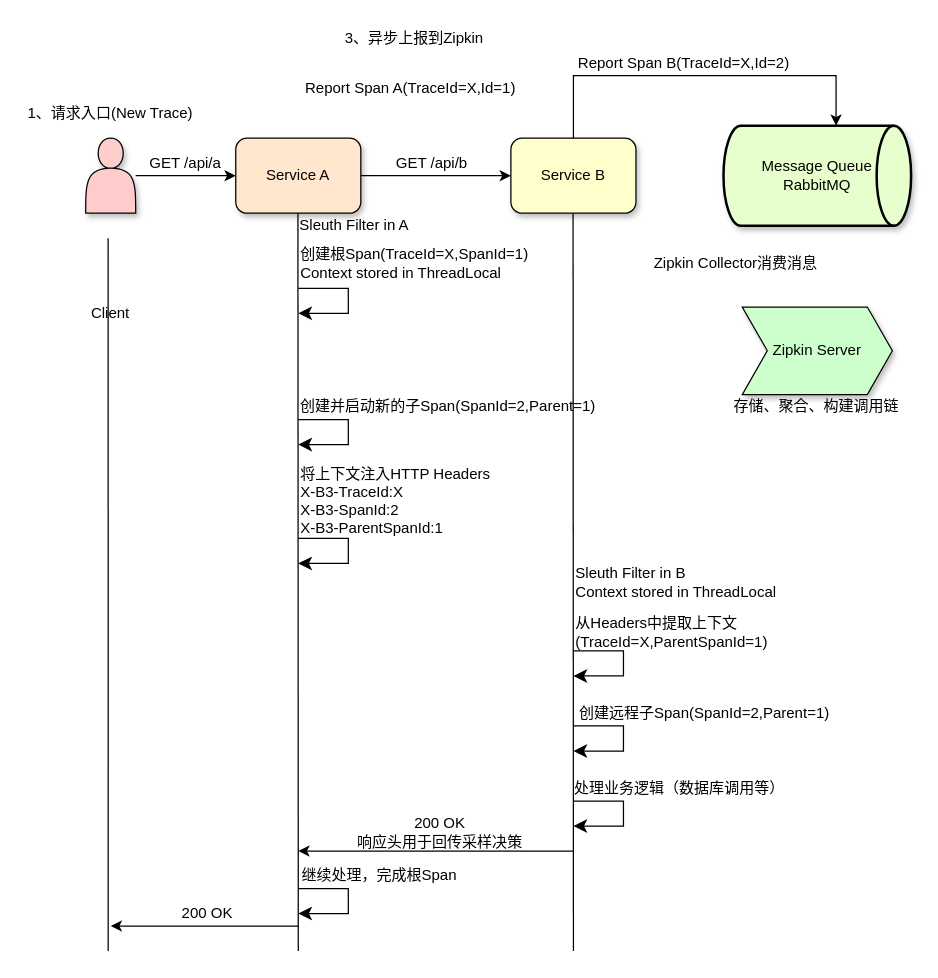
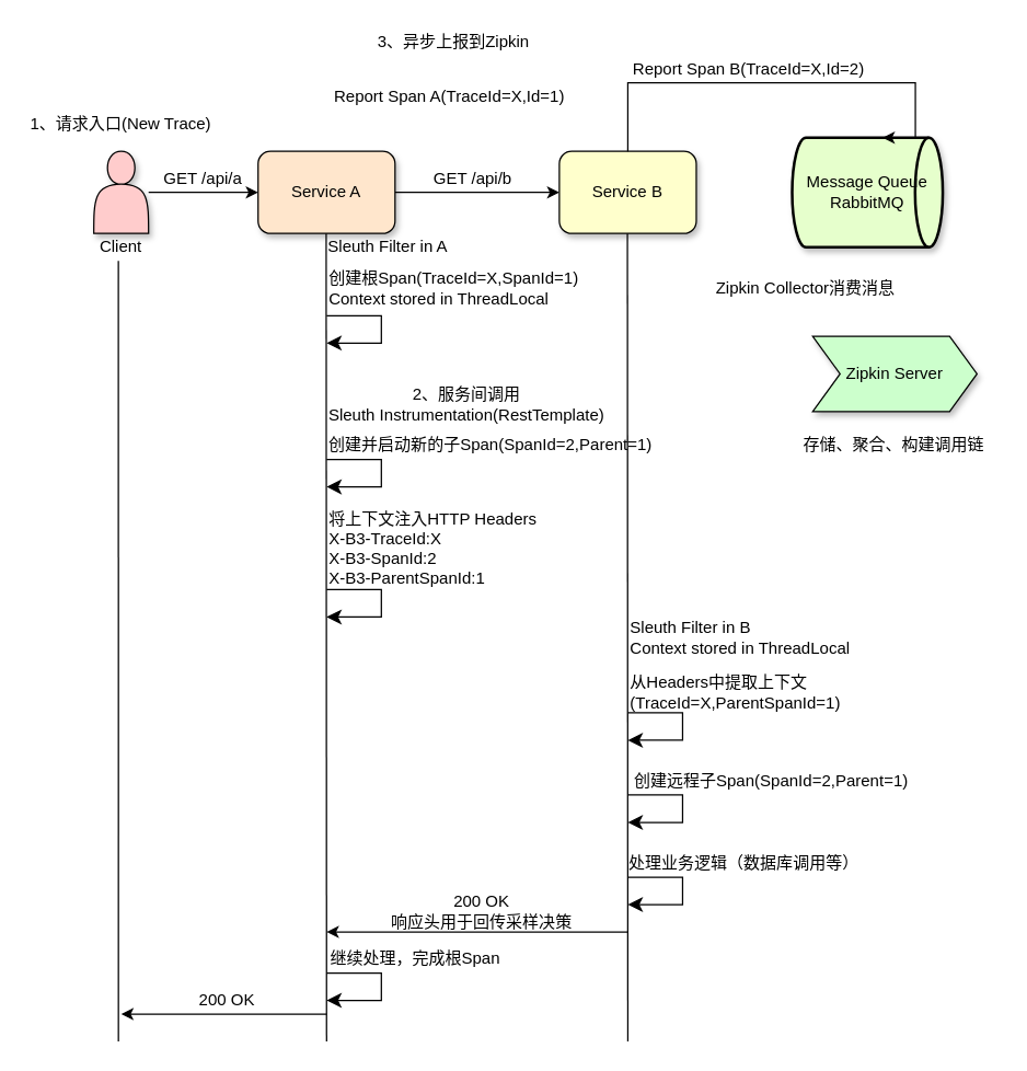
  <mxCell id="0" />
  <mxCell id="1" parent="0" />
  <mxCell id="2" value="" style="group" vertex="1" connectable="0" parent="1"><mxGeometry x="20" y="20" width="708" height="740" as="geometry" /></mxCell>
  <mxCell id="3" style="edgeStyle=orthogonalEdgeStyle;rounded=0;orthogonalLoop=1;jettySize=auto;html=1;entryX=0;entryY=0.5;entryDx=0;entryDy=0;" edge="1" parent="2" source="4" target="7"><mxGeometry relative="1" as="geometry" /></mxCell>
  <mxCell id="4" value="" style="shape=actor;whiteSpace=wrap;html=1;fillColor=#FFCCCC;shadow=1;" vertex="1" parent="2"><mxGeometry x="48" y="90" width="40" height="60" as="geometry" /></mxCell>
- <mxCell id="5" value="Client" style="text;strokeColor=none;align=center;fillColor=none;html=1;verticalAlign=middle;whiteSpace=wrap;rounded=0;" vertex="1" parent="2"><mxGeometry x="48" y="220" width="40" height="20" as="geometry" /></mxCell>
+ <mxCell id="5" value="Client" style="text;strokeColor=none;align=center;fillColor=none;html=1;verticalAlign=middle;whiteSpace=wrap;rounded=0;" vertex="1" parent="2"><mxGeometry x="48" y="150" width="40" height="20" as="geometry" /></mxCell>
  <mxCell id="6" style="edgeStyle=orthogonalEdgeStyle;rounded=0;orthogonalLoop=1;jettySize=auto;html=1;entryX=0;entryY=0.5;entryDx=0;entryDy=0;" edge="1" parent="2" source="7" target="9"><mxGeometry relative="1" as="geometry" /></mxCell>
  <mxCell id="7" value="Service A" style="rounded=1;whiteSpace=wrap;html=1;fillColor=#FFE6CC;shadow=1;" vertex="1" parent="2"><mxGeometry x="168" y="90" width="100" height="60" as="geometry" /></mxCell>
  <mxCell id="8" style="edgeStyle=orthogonalEdgeStyle;rounded=0;orthogonalLoop=1;jettySize=auto;html=1;" edge="1" parent="2"><mxGeometry relative="1" as="geometry"><mxPoint x="438" y="660" as="sourcePoint" /><mxPoint x="218" y="660" as="targetPoint" /></mxGeometry></mxCell>
  <mxCell id="9" value="Service B" style="rounded=1;whiteSpace=wrap;html=1;fillColor=#FFFFCC;shadow=1;" vertex="1" parent="2"><mxGeometry x="388" y="90" width="100" height="60" as="geometry" /></mxCell>
- <mxCell id="10" value="Zipkin Server" style="shape=step;perimeter=stepPerimeter;whiteSpace=wrap;html=1;fixedSize=1;fillColor=#CCFFCC;shadow=1;" vertex="1" parent="2"><mxGeometry x="573" y="225" width="120" height="70" as="geometry" /></mxCell>
- <mxCell id="11" value="Message Queue&lt;br&gt;RabbitMQ" style="strokeWidth=2;html=1;shape=mxgraph.flowchart.direct_data;whiteSpace=wrap;fillColor=#E6FFCC;shadow=1;" vertex="1" parent="2"><mxGeometry x="558" y="80" width="150" height="80" as="geometry" /></mxCell>
+ <mxCell id="10" value="Zipkin Server" style="shape=step;perimeter=stepPerimeter;whiteSpace=wrap;html=1;fixedSize=1;fillColor=#CCFFCC;shadow=1;" vertex="1" parent="2"><mxGeometry x="573" y="225" width="120" height="55" as="geometry" /></mxCell>
+ <mxCell id="11" value="Message Queue&lt;br&gt;RabbitMQ" style="strokeWidth=2;html=1;shape=mxgraph.flowchart.direct_data;whiteSpace=wrap;fillColor=#E6FFCC;shadow=1;" vertex="1" parent="2"><mxGeometry x="558" y="80" width="110" height="80" as="geometry" /></mxCell>
  <mxCell id="12" value="1、请求入口(New Trace)" style="text;strokeColor=none;align=center;fillColor=none;html=1;verticalAlign=middle;whiteSpace=wrap;rounded=0;" vertex="1" parent="2"><mxGeometry y="60" width="136" height="20" as="geometry" /></mxCell>
  <mxCell id="13" value="GET /api/a" style="text;strokeColor=none;align=center;fillColor=none;html=1;verticalAlign=middle;whiteSpace=wrap;rounded=0;" vertex="1" parent="2"><mxGeometry x="98" y="100" width="60" height="20" as="geometry" /></mxCell>
  <mxCell id="14" value="创建根Span(TraceId=X,SpanId=1)&lt;br&gt;Context stored in ThreadLocal" style="text;strokeColor=none;align=left;fillColor=none;html=1;verticalAlign=middle;whiteSpace=wrap;rounded=0;" vertex="1" parent="2"><mxGeometry x="218" y="170" width="185" height="40" as="geometry" /></mxCell>
  <mxCell id="15" value="Sleuth Filter in A" style="text;strokeColor=none;align=center;fillColor=none;html=1;verticalAlign=middle;whiteSpace=wrap;rounded=0;" vertex="1" parent="2"><mxGeometry x="218" y="150" width="90" height="20" as="geometry" /></mxCell>
+ <mxCell id="16" value="2、服务间调用&lt;br&gt;Sleuth Instrumentation(RestTemplate)" style="text;strokeColor=none;align=center;fillColor=none;html=1;verticalAlign=middle;whiteSpace=wrap;rounded=0;" vertex="1" parent="2"><mxGeometry x="218" y="260" width="205" height="30" as="geometry" /></mxCell>
  <mxCell id="17" value="GET /api/b" style="text;strokeColor=none;align=center;fillColor=none;html=1;verticalAlign=middle;whiteSpace=wrap;rounded=0;" vertex="1" parent="2"><mxGeometry x="294.75" y="100" width="60" height="20" as="geometry" /></mxCell>
  <mxCell id="18" value="" style="endArrow=none;html=1;rounded=0;" edge="1" parent="2"><mxGeometry width="50" height="50" relative="1" as="geometry"><mxPoint x="66" y="740" as="sourcePoint" /><mxPoint x="65.96" y="170" as="targetPoint" /></mxGeometry></mxCell>
  <mxCell id="19" value="" style="endArrow=none;html=1;rounded=0;" edge="1" parent="2"><mxGeometry width="50" height="50" relative="1" as="geometry"><mxPoint x="218" y="740" as="sourcePoint" /><mxPoint x="217.71" y="150" as="targetPoint" /></mxGeometry></mxCell>
  <mxCell id="20" value="" style="endArrow=none;html=1;rounded=0;" edge="1" parent="2"><mxGeometry width="50" height="50" relative="1" as="geometry"><mxPoint x="438" y="740" as="sourcePoint" /><mxPoint x="437.71" y="150" as="targetPoint" /></mxGeometry></mxCell>
  <mxCell id="21" value="" style="edgeStyle=elbowEdgeStyle;elbow=horizontal;endArrow=classic;html=1;curved=0;rounded=0;endSize=8;startSize=8;" edge="1" parent="2"><mxGeometry width="50" height="50" relative="1" as="geometry"><mxPoint x="218" y="210" as="sourcePoint" /><mxPoint x="218" y="230" as="targetPoint" /><Array as="points"><mxPoint x="258" y="215" /></Array></mxGeometry></mxCell>
  <mxCell id="22" value="" style="edgeStyle=elbowEdgeStyle;elbow=horizontal;endArrow=classic;html=1;curved=0;rounded=0;endSize=8;startSize=8;" edge="1" parent="2"><mxGeometry width="50" height="50" relative="1" as="geometry"><mxPoint x="218" y="315" as="sourcePoint" /><mxPoint x="218" y="335" as="targetPoint" /><Array as="points"><mxPoint x="258" y="320" /></Array></mxGeometry></mxCell>
  <mxCell id="23" value="创建并启动新的子Span(SpanId=2,Parent=1)" style="text;strokeColor=none;align=center;fillColor=none;html=1;verticalAlign=middle;whiteSpace=wrap;rounded=0;" vertex="1" parent="2"><mxGeometry x="218" y="295" width="240" height="20" as="geometry" /></mxCell>
  <mxCell id="24" value="" style="edgeStyle=elbowEdgeStyle;elbow=horizontal;endArrow=classic;html=1;curved=0;rounded=0;endSize=8;startSize=8;" edge="1" parent="2"><mxGeometry width="50" height="50" relative="1" as="geometry"><mxPoint x="218" y="410" as="sourcePoint" /><mxPoint x="218" y="430" as="targetPoint" /><Array as="points"><mxPoint x="258" y="415" /></Array></mxGeometry></mxCell>
  <mxCell id="25" value="将上下文注入HTTP Headers&lt;br&gt;X-B3-TraceId:X&lt;div&gt;X-B3-SpanId:2&lt;br&gt;X-B3-ParentSpanId:1&lt;/div&gt;" style="text;strokeColor=none;align=left;fillColor=none;html=1;verticalAlign=middle;whiteSpace=wrap;rounded=0;" vertex="1" parent="2"><mxGeometry x="218" y="350" width="160" height="60" as="geometry" /></mxCell>
  <mxCell id="26" value="Sleuth Filter in B&lt;br&gt;Context stored in ThreadLocal" style="text;strokeColor=none;align=left;fillColor=none;html=1;verticalAlign=middle;whiteSpace=wrap;rounded=0;" vertex="1" parent="2"><mxGeometry x="438" y="430" width="163" height="30" as="geometry" /></mxCell>
  <mxCell id="27" value="" style="edgeStyle=elbowEdgeStyle;elbow=horizontal;endArrow=classic;html=1;curved=0;rounded=0;endSize=8;startSize=8;" edge="1" parent="2"><mxGeometry width="50" height="50" relative="1" as="geometry"><mxPoint x="438" y="500" as="sourcePoint" /><mxPoint x="438" y="520" as="targetPoint" /><Array as="points"><mxPoint x="478" y="505" /></Array></mxGeometry></mxCell>
  <mxCell id="28" value="从Headers中提取上下文&lt;br&gt;(TraceId=X,ParentSpanId=1)" style="text;strokeColor=none;align=left;fillColor=none;html=1;verticalAlign=middle;whiteSpace=wrap;rounded=0;" vertex="1" parent="2"><mxGeometry x="438" y="470" width="150" height="30" as="geometry" /></mxCell>
  <mxCell id="29" value="创建远程子Span(SpanId=2,Parent=1)" style="text;strokeColor=none;align=center;fillColor=none;html=1;verticalAlign=middle;whiteSpace=wrap;rounded=0;" vertex="1" parent="2"><mxGeometry x="438" y="540" width="210" height="20" as="geometry" /></mxCell>
  <mxCell id="30" value="" style="edgeStyle=elbowEdgeStyle;elbow=horizontal;endArrow=classic;html=1;curved=0;rounded=0;endSize=8;startSize=8;" edge="1" parent="2"><mxGeometry width="50" height="50" relative="1" as="geometry"><mxPoint x="438" y="560" as="sourcePoint" /><mxPoint x="438" y="580" as="targetPoint" /><Array as="points"><mxPoint x="478" y="565" /></Array></mxGeometry></mxCell>
  <mxCell id="31" value="处理业务逻辑（数据库调用等）" style="text;strokeColor=none;align=center;fillColor=none;html=1;verticalAlign=middle;whiteSpace=wrap;rounded=0;" vertex="1" parent="2"><mxGeometry x="438" y="600" width="170" height="20" as="geometry" /></mxCell>
  <mxCell id="32" value="" style="edgeStyle=elbowEdgeStyle;elbow=horizontal;endArrow=classic;html=1;curved=0;rounded=0;endSize=8;startSize=8;" edge="1" parent="2"><mxGeometry width="50" height="50" relative="1" as="geometry"><mxPoint x="438" y="620" as="sourcePoint" /><mxPoint x="438" y="640" as="targetPoint" /><Array as="points"><mxPoint x="478" y="625" /></Array></mxGeometry></mxCell>
  <mxCell id="33" value="200 OK&lt;br&gt;响应头用于回传采样决策" style="text;strokeColor=none;align=center;fillColor=none;html=1;verticalAlign=middle;whiteSpace=wrap;rounded=0;" vertex="1" parent="2"><mxGeometry x="264" y="630" width="135" height="30" as="geometry" /></mxCell>
  <mxCell id="34" value="" style="edgeStyle=elbowEdgeStyle;elbow=horizontal;endArrow=classic;html=1;curved=0;rounded=0;endSize=8;startSize=8;" edge="1" parent="2"><mxGeometry width="50" height="50" relative="1" as="geometry"><mxPoint x="218" y="690" as="sourcePoint" /><mxPoint x="218" y="710" as="targetPoint" /><Array as="points"><mxPoint x="258" y="695" /></Array></mxGeometry></mxCell>
  <mxCell id="35" value="继续处理，完成根Span" style="text;strokeColor=none;align=center;fillColor=none;html=1;verticalAlign=middle;whiteSpace=wrap;rounded=0;" vertex="1" parent="2"><mxGeometry x="218" y="670" width="130" height="20" as="geometry" /></mxCell>
  <mxCell id="36" style="edgeStyle=orthogonalEdgeStyle;rounded=0;orthogonalLoop=1;jettySize=auto;html=1;" edge="1" parent="2"><mxGeometry relative="1" as="geometry"><mxPoint x="218" y="720" as="sourcePoint" /><mxPoint x="68" y="720" as="targetPoint" /></mxGeometry></mxCell>
  <mxCell id="37" value="200 OK" style="text;strokeColor=none;align=center;fillColor=none;html=1;verticalAlign=middle;whiteSpace=wrap;rounded=0;" vertex="1" parent="2"><mxGeometry x="121.5" y="700" width="46.5" height="20" as="geometry" /></mxCell>
  <mxCell id="38" value="Report Span A(TraceId=X,Id=1)" style="text;strokeColor=none;align=center;fillColor=none;html=1;verticalAlign=middle;whiteSpace=wrap;rounded=0;" vertex="1" parent="2"><mxGeometry x="218" y="40" width="180" height="20" as="geometry" /></mxCell>
  <mxCell id="39" value="3、异步上报到Zipkin" style="text;strokeColor=none;align=center;fillColor=none;html=1;verticalAlign=middle;whiteSpace=wrap;rounded=0;" vertex="1" parent="2"><mxGeometry x="250.5" width="120" height="20" as="geometry" /></mxCell>
  <mxCell id="40" value="Report Span B(TraceId=X,Id=2)" style="text;strokeColor=none;align=center;fillColor=none;html=1;verticalAlign=middle;whiteSpace=wrap;rounded=0;" vertex="1" parent="2"><mxGeometry x="438" y="20" width="176.75" height="20" as="geometry" /></mxCell>
  <mxCell id="41" value="Zipkin Collector消费消息" style="text;strokeColor=none;align=center;fillColor=none;html=1;verticalAlign=middle;whiteSpace=wrap;rounded=0;" vertex="1" parent="2"><mxGeometry x="498" y="180" width="140" height="20" as="geometry" /></mxCell>
  <mxCell id="42" value="存储、聚合、构建调用链" style="text;strokeColor=none;align=center;fillColor=none;html=1;verticalAlign=middle;whiteSpace=wrap;rounded=0;" vertex="1" parent="2"><mxGeometry x="561.37" y="295" width="143.25" height="20" as="geometry" /></mxCell>
  <mxCell id="43" style="edgeStyle=orthogonalEdgeStyle;rounded=0;orthogonalLoop=1;jettySize=auto;html=1;entryX=0.6;entryY=0;entryDx=0;entryDy=0;entryPerimeter=0;exitX=0.5;exitY=0;exitDx=0;exitDy=0;" edge="1" parent="2" source="9" target="11"><mxGeometry relative="1" as="geometry"><Array as="points"><mxPoint x="438" y="40" /><mxPoint x="648" y="40" /></Array></mxGeometry></mxCell>
